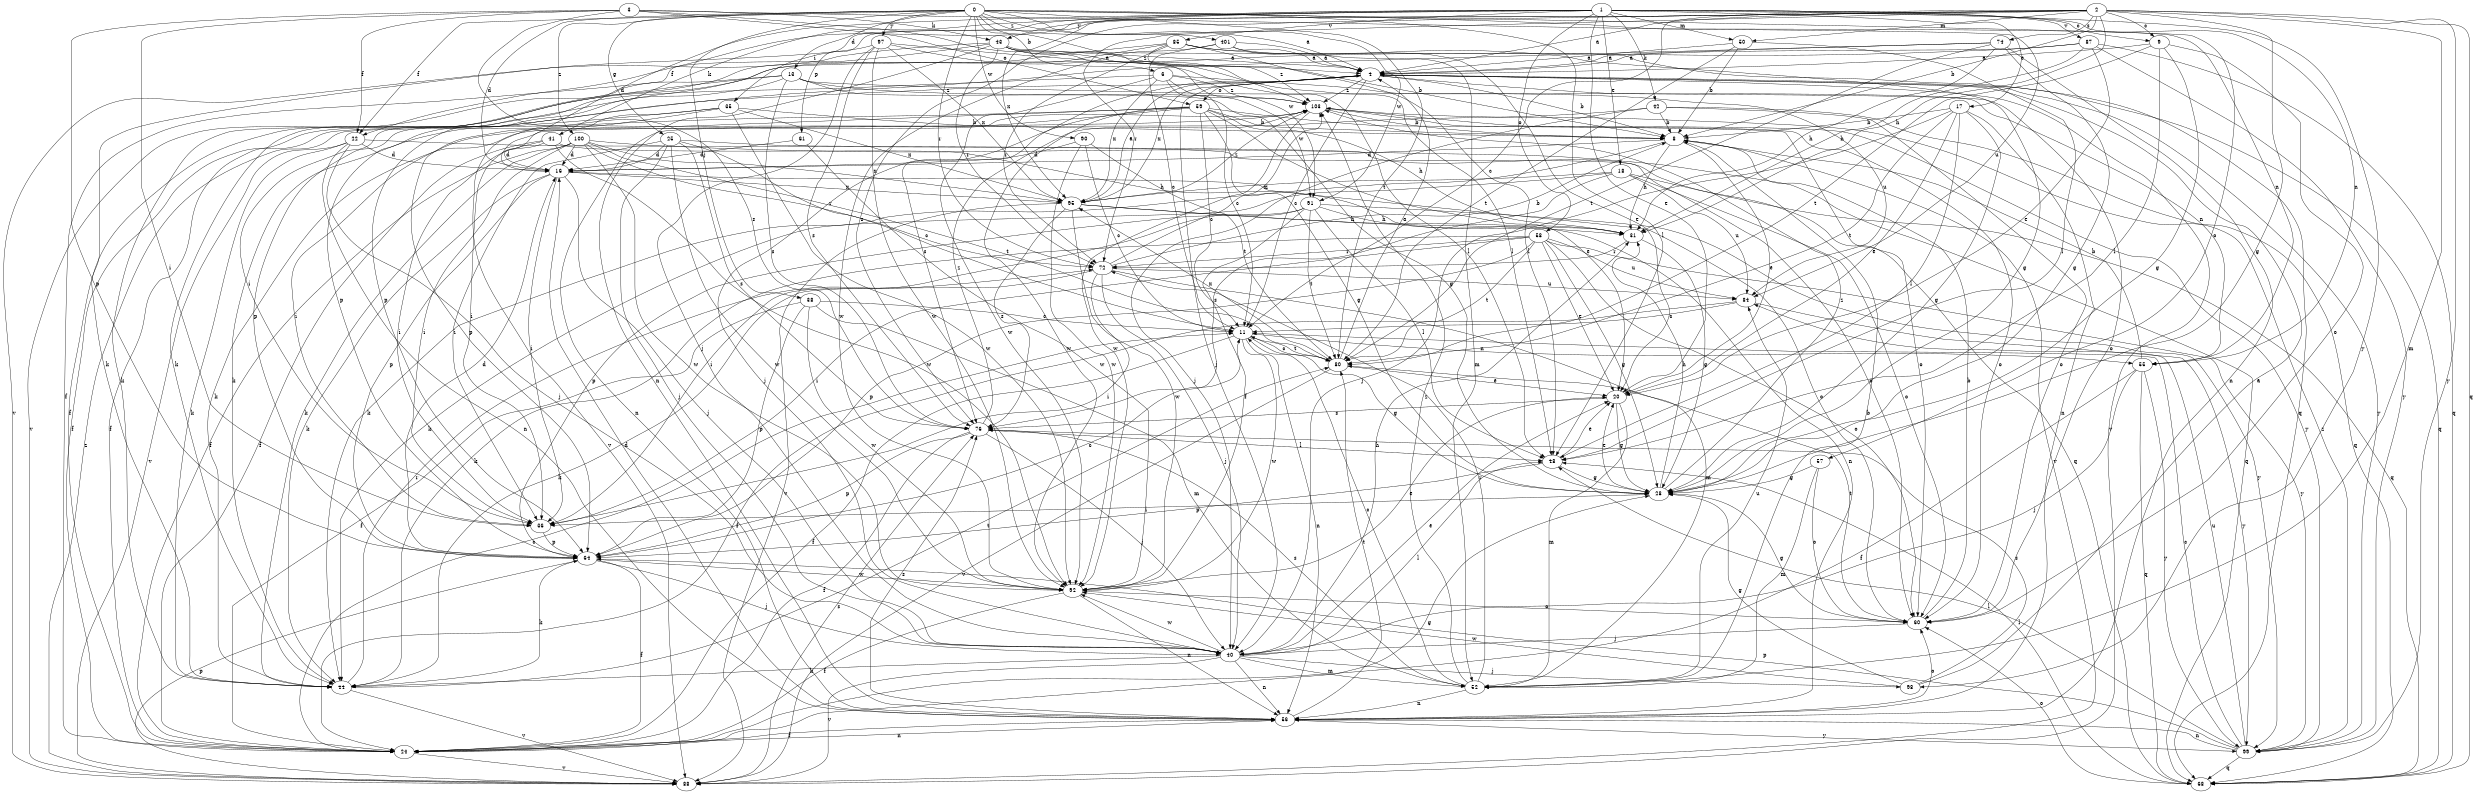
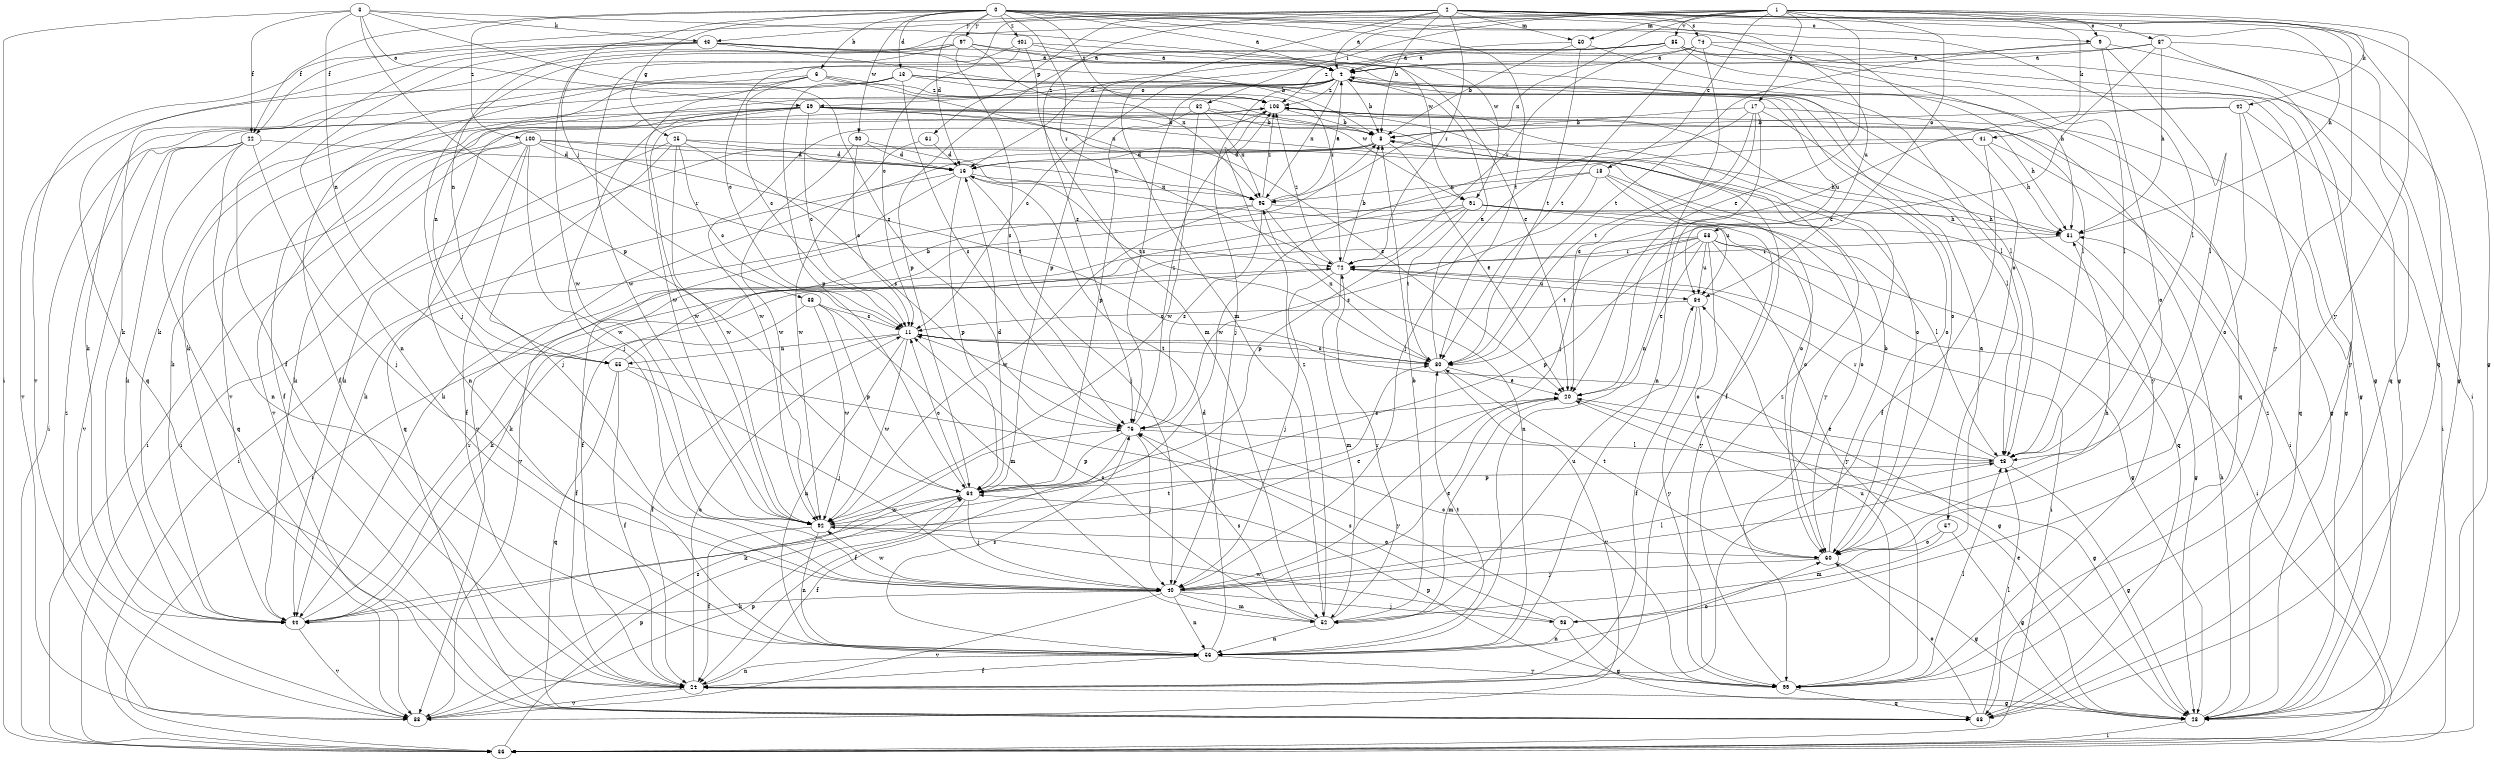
  strict digraph {
    0
    4
    6
    13
    16
    22
    25
    38
    48
    57
    72
    80
    84
    90
    91
    97
    100
    n18 [label=401]
    103
    95
    8
    11
    68
    76
    99
    59
    40
    44
    60
    88
    55
    24
    92
    28
    64
    36
    56
    52
    20
    31
    1
    9
    17
    18
-   35
+   35 [label=32]
    41
    42
    43
    50
    58
    85
    87
    98
    2
    61
    74
    3
    0 -> 4 [label=a]
    0 -> 6 [label=b]
    0 -> 13 [label=d]
    0 -> 16 [label=d]
    0 -> 22 [label=f]
    0 -> 25 [label=g]
    0 -> 38 [label=j]
    0 -> 48 [label=l]
    0 -> 57 [label=o]
    0 -> 72 [label=r]
    0 -> 80 [label=t]
    0 -> 84 [label=u]
    0 -> 90 [label=w]
    0 -> 91 [label=w]
    0 -> 97 [label=y]
    0 -> 100 [label=z]
    0 -> n18 [label=z]
    0 -> 103 [label=z]
    4 -> 103 [label=z]
    4 -> 95 [label=x]
    4 -> 8 [label=b]
    4 -> 11 [label=c]
    4 -> 68 [label=q]
    4 -> 76 [label=s]
    4 -> 99 [label=y]
    4 -> 59 [label=o]
    4 -> 40 [label=j]
    4 -> 44 [label=k]
    4 -> 60 [label=o]
    4 -> 88 [label=v]
    6 -> 91 [label=w]
    6 -> 103 [label=z]
    6 -> 95 [label=x]
    6 -> 11 [label=c]
    6 -> 55 [label=n]
    6 -> 24 [label=f]
    6 -> 92 [label=w]
    13 -> 84 [label=u]
    13 -> 103 [label=z]
    13 -> 76 [label=s]
    13 -> 44 [label=k]
    13 -> 88 [label=v]
    13 -> 28 [label=g]
    13 -> 64 [label=p]
    16 -> 95 [label=x]
    16 -> 40 [label=j]
    16 -> 44 [label=k]
    16 -> 60 [label=o]
    16 -> 64 [label=p]
    16 -> 36 [label=i]
    22 -> 16 [label=d]
    22 -> 68 [label=q]
    22 -> 40 [label=j]
    22 -> 44 [label=k]
    22 -> 88 [label=v]
    22 -> 56 [label=n]
    25 -> 16 [label=d]
    25 -> 11 [label=c]
    25 -> 76 [label=s]
    25 -> 40 [label=j]
    25 -> 60 [label=o]
    25 -> 92 [label=w]
    25 -> 36 [label=i]
    38 -> 11 [label=c]
    38 -> 24 [label=f]
    38 -> 92 [label=w]
    38 -> 64 [label=p]
    38 -> 52 [label=m]
+   48 -> 72 [label=r]
    48 -> 28 [label=g]
    48 -> 64 [label=p]
    48 -> 20 [label=e]
    57 -> 60 [label=o]
    57 -> 28 [label=g]
    57 -> 52 [label=m]
    72 -> 84 [label=u]
    72 -> 103 [label=z]
    72 -> 8 [label=b]
    72 -> 40 [label=j]
    72 -> 44 [label=k]
    72 -> 36 [label=i]
    72 -> 52 [label=m]
    80 -> 4 [label=a]
    80 -> 95 [label=x]
    80 -> 11 [label=c]
    80 -> 88 [label=v]
    80 -> 20 [label=e]
    84 -> 11 [label=c]
    84 -> 99 [label=y]
    84 -> 24 [label=f]
    90 -> 16 [label=d]
    90 -> 80 [label=t]
    90 -> 11 [label=c]
    90 -> 92 [label=w]
    91 -> 48 [label=l]
    91 -> 80 [label=t]
    91 -> 99 [label=y]
-   91 -> 92 [label=f]
+   91 -> 24 [label=f]
    91 -> 64 [label=p]
    91 -> 36 [label=i]
    91 -> 31 [label=h]
    97 -> 4 [label=a]
    97 -> 48 [label=l]
    97 -> 95 [label=x]
    97 -> 76 [label=s]
    97 -> 40 [label=j]
    97 -> 44 [label=k]
    97 -> 92 [label=w]
    100 -> 16 [label=d]
    100 -> 72 [label=r]
    100 -> 80 [label=t]
    100 -> 95 [label=x]
    100 -> 68 [label=q]
    100 -> 44 [label=k]
    100 -> 24 [label=f]
    100 -> 92 [label=w]
    100 -> 36 [label=i]
    n18 -> 4 [label=a]
    n18 -> 11 [label=c]
    n18 -> 92 [label=w]
    n18 -> 52 [label=m]
    n18 -> 20 [label=e]
    103 -> 8 [label=b]
    103 -> 99 [label=y]
    103 -> 44 [label=k]
    103 -> 60 [label=o]
    103 -> 92 [label=w]
    95 -> 4 [label=a]
    95 -> 103 [label=z]
    95 -> 76 [label=s]
    95 -> 88 [label=v]
    95 -> 92 [label=w]
    95 -> 56 [label=n]
    95 -> 31 [label=h]
    8 -> 16 [label=d]
    8 -> 44 [label=k]
    8 -> 88 [label=v]
    8 -> 20 [label=e]
    8 -> 31 [label=h]
    11 -> 80 [label=t]
    11 -> 55 [label=n]
    11 -> 24 [label=f]
    11 -> 92 [label=w]
    11 -> 28 [label=g]
    11 -> 56 [label=n]
    68 -> 48 [label=l]
    68 -> 60 [label=o]
    76 -> 48 [label=l]
    76 -> 103 [label=z]
    76 -> 40 [label=j]
    76 -> 24 [label=f]
    76 -> 64 [label=p]
    99 -> 48 [label=l]
    99 -> 84 [label=u]
    99 -> 103 [label=z]
    99 -> 11 [label=c]
    99 -> 68 [label=q]
    99 -> 64 [label=p]
-   99 -> 56 [label=n]
+   98 -> 56 [label=n]
    59 -> 8 [label=b]
    59 -> 11 [label=c]
    59 -> 40 [label=j]
    59 -> 60 [label=o]
    59 -> 24 [label=f]
    59 -> 92 [label=w]
    59 -> 28 [label=g]
    59 -> 36 [label=i]
    59 -> 56 [label=n]
    59 -> 20 [label=e]
    59 -> 31 [label=h]
    40 -> 48 [label=l]
    40 -> 44 [label=k]
    40 -> 88 [label=v]
    40 -> 92 [label=w]
    40 -> 56 [label=n]
    40 -> 52 [label=m]
    40 -> 20 [label=e]
    40 -> 31 [label=h]
    40 -> 98 [label=j]
    44 -> 72 [label=r]
    44 -> 80 [label=t]
    44 -> 88 [label=v]
    60 -> 80 [label=t]
    60 -> 8 [label=b]
    60 -> 40 [label=j]
    60 -> 28 [label=g]
    88 -> 103 [label=z]
    88 -> 76 [label=s]
    88 -> 64 [label=p]
    55 -> 8 [label=b]
    55 -> 68 [label=q]
    55 -> 99 [label=y]
    55 -> 40 [label=j]
    55 -> 24 [label=f]
    24 -> 11 [label=c]
    24 -> 88 [label=v]
    24 -> 28 [label=g]
    24 -> 56 [label=n]
    92 -> 60 [label=o]
    92 -> 24 [label=f]
    92 -> 56 [label=n]
    92 -> 20 [label=e]
    28 -> 103 [label=z]
    28 -> 36 [label=i]
    28 -> 20 [label=e]
    28 -> 31 [label=h]
    64 -> 16 [label=d]
    64 -> 11 [label=c]
    64 -> 40 [label=j]
    64 -> 44 [label=k]
    64 -> 24 [label=f]
    64 -> 92 [label=w]
    36 -> 64 [label=p]
    56 -> 16 [label=d]
    56 -> 80 [label=t]
    56 -> 76 [label=s]
    56 -> 99 [label=y]
    56 -> 60 [label=o]
    56 -> 24 [label=f]
    52 -> 72 [label=r]
    52 -> 84 [label=u]
    52 -> 103 [label=z]
    52 -> 8 [label=b]
    52 -> 11 [label=c]
    52 -> 76 [label=s]
    52 -> 56 [label=n]
    20 -> 76 [label=s]
    20 -> 28 [label=g]
    20 -> 52 [label=m]
    31 -> 72 [label=r]
    31 -> 28 [label=g]
    1 -> 16 [label=d]
    1 -> 95 [label=x]
    1 -> 55 [label=n]
    1 -> 20 [label=e]
    1 -> 9 [label=c]
    1 -> 17 [label=e]
    1 -> 18 [label=e]
    1 -> 35 [label=i]
    1 -> 41 [label=k]
    1 -> 42 [label=k]
    1 -> 43 [label=y]
    1 -> 50 [label=m]
    1 -> 58 [label=o]
    1 -> 85 [label=v]
    1 -> 87 [label=v]
    1 -> 98 [label=y]
    9 -> 4 [label=a]
    9 -> 48 [label=l]
    9 -> 80 [label=t]
    9 -> 60 [label=o]
    9 -> 28 [label=g]
    17 -> 48 [label=l]
    17 -> 80 [label=t]
    17 -> 8 [label=b]
    17 -> 40 [label=j]
    17 -> 28 [label=g]
    17 -> 56 [label=n]
    17 -> 20 [label=e]
    18 -> 84 [label=u]
    18 -> 95 [label=x]
    18 -> 68 [label=q]
    18 -> 76 [label=s]
    18 -> 44 [label=k]
    18 -> 60 [label=o]
    35 -> 95 [label=x]
    35 -> 8 [label=b]
    35 -> 88 [label=v]
    35 -> 24 [label=f]
    35 -> 92 [label=w]
    35 -> 64 [label=p]
    41 -> 16 [label=d]
    41 -> 24 [label=f]
    41 -> 92 [label=w]
    41 -> 36 [label=i]
    41 -> 31 [label=h]
    42 -> 8 [label=b]
    42 -> 68 [label=q]
    42 -> 40 [label=j]
    42 -> 60 [label=o]
    42 -> 36 [label=i]
    43 -> 4 [label=a]
    43 -> 48 [label=l]
    43 -> 72 [label=r]
    43 -> 8 [label=b]
    43 -> 68 [label=q]
    43 -> 88 [label=v]
    43 -> 24 [label=f]
    43 -> 56 [label=n]
    50 -> 4 [label=a]
    50 -> 48 [label=l]
    50 -> 80 [label=t]
    50 -> 8 [label=b]
    58 -> 72 [label=r]
    58 -> 80 [label=t]
    58 -> 84 [label=u]
    58 -> 99 [label=y]
    58 -> 44 [label=k]
    58 -> 60 [label=o]
    58 -> 28 [label=g]
    58 -> 64 [label=p]
    58 -> 36 [label=i]
    58 -> 20 [label=e]
    85 -> 4 [label=a]
    85 -> 48 [label=l]
    85 -> 72 [label=r]
    85 -> 103 [label=z]
    85 -> 28 [label=g]
    85 -> 64 [label=p]
    85 -> 36 [label=i]
    87 -> 4 [label=a]
    87 -> 68 [label=q]
    87 -> 99 [label=y]
    87 -> 44 [label=k]
    87 -> 20 [label=e]
    87 -> 31 [label=h]
    98 -> 4 [label=a]
    98 -> 76 [label=s]
    98 -> 92 [label=w]
    98 -> 28 [label=g]
    2 -> 4 [label=a]
    2 -> 22 [label=f]
    2 -> 72 [label=r]
    2 -> 8 [label=b]
    2 -> 11 [label=c]
    2 -> 68 [label=q]
    2 -> 76 [label=s]
    2 -> 99 [label=y]
    2 -> 28 [label=g]
    2 -> 52 [label=m]
    2 -> 31 [label=h]
    2 -> 9 [label=c]
    2 -> 50 [label=m]
    2 -> 61 [label=p]
    2 -> 74 [label=s]
    61 -> 16 [label=d]
    61 -> 92 [label=w]
    74 -> 4 [label=a]
    74 -> 80 [label=t]
    74 -> 28 [label=g]
    74 -> 64 [label=p]
    74 -> 56 [label=n]
    74 -> 31 [label=h]
    3 -> 22 [label=f]
    3 -> 91 [label=w]
    3 -> 76 [label=s]
    3 -> 59 [label=o]
    3 -> 55 [label=n]
    3 -> 64 [label=p]
    3 -> 36 [label=i]
    3 -> 43 [label=k]
  }
